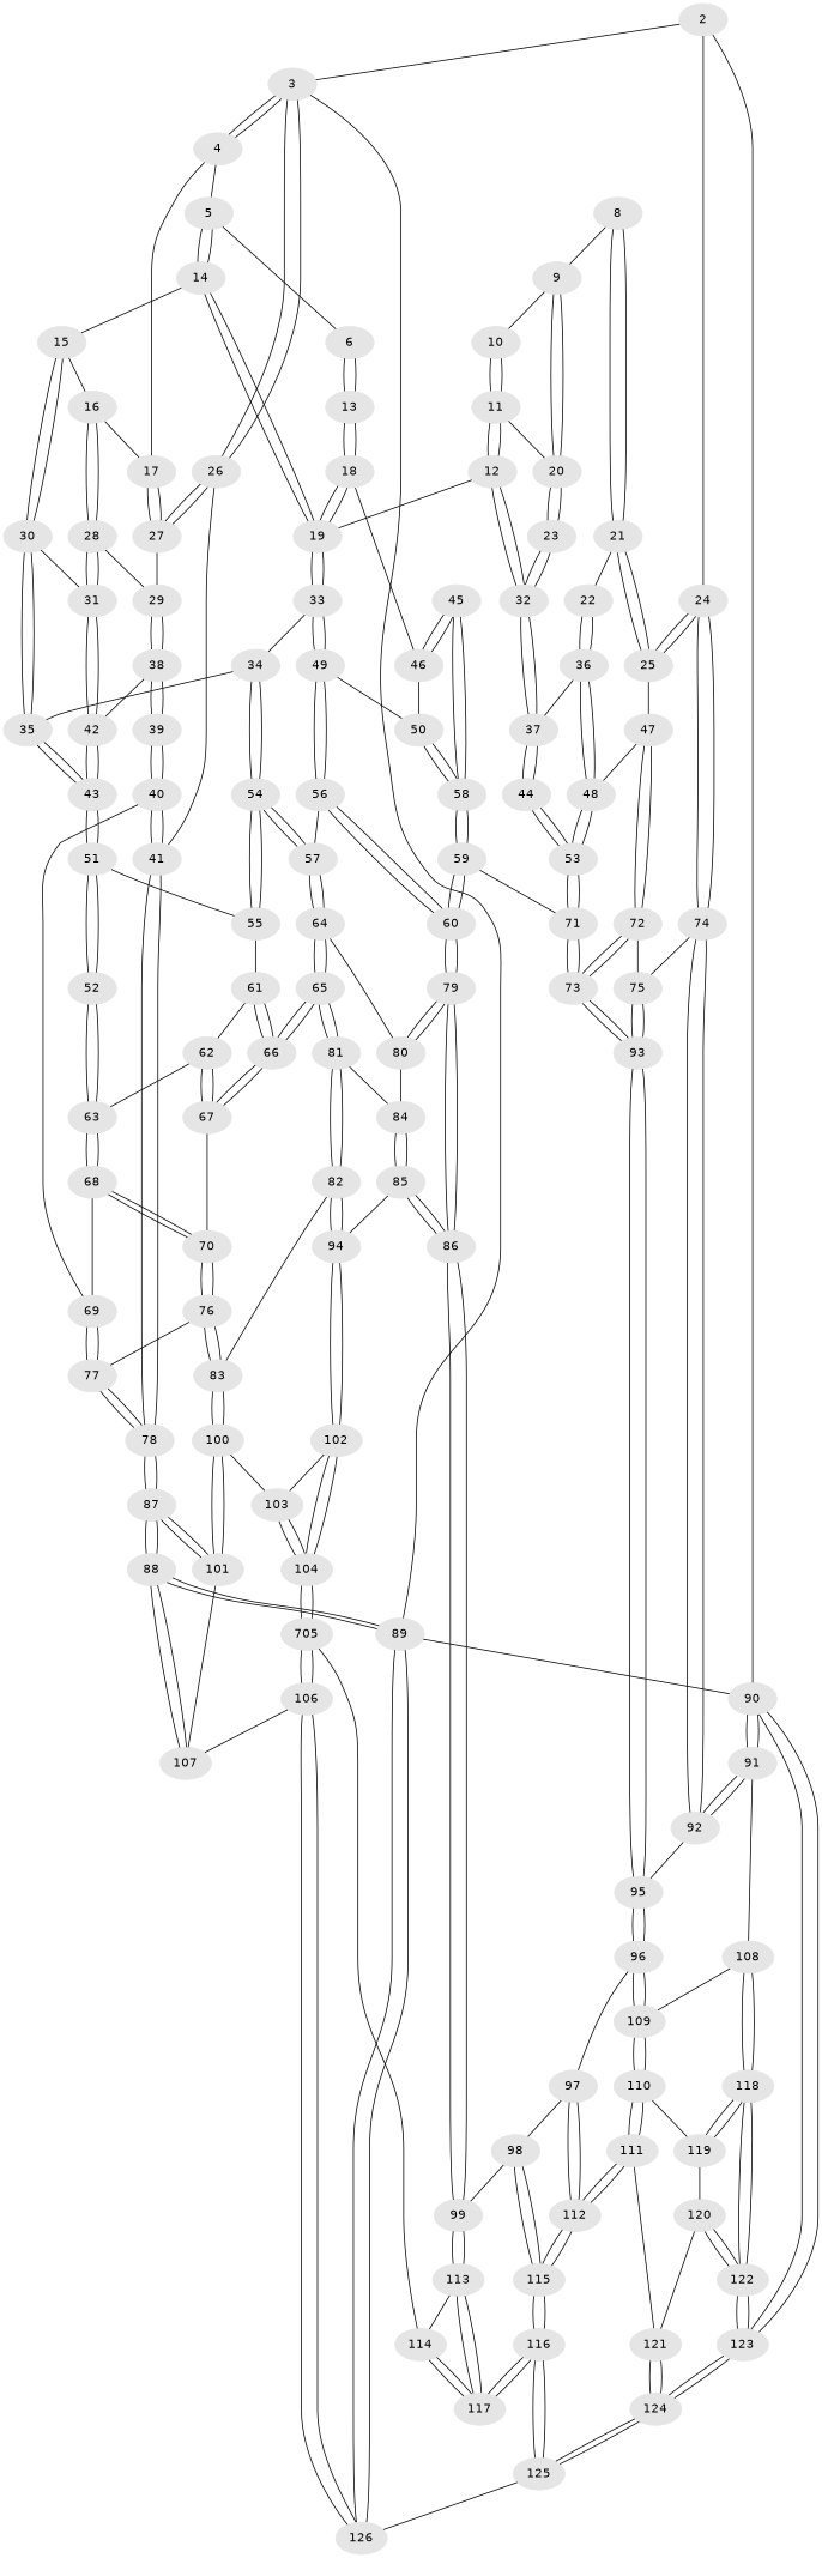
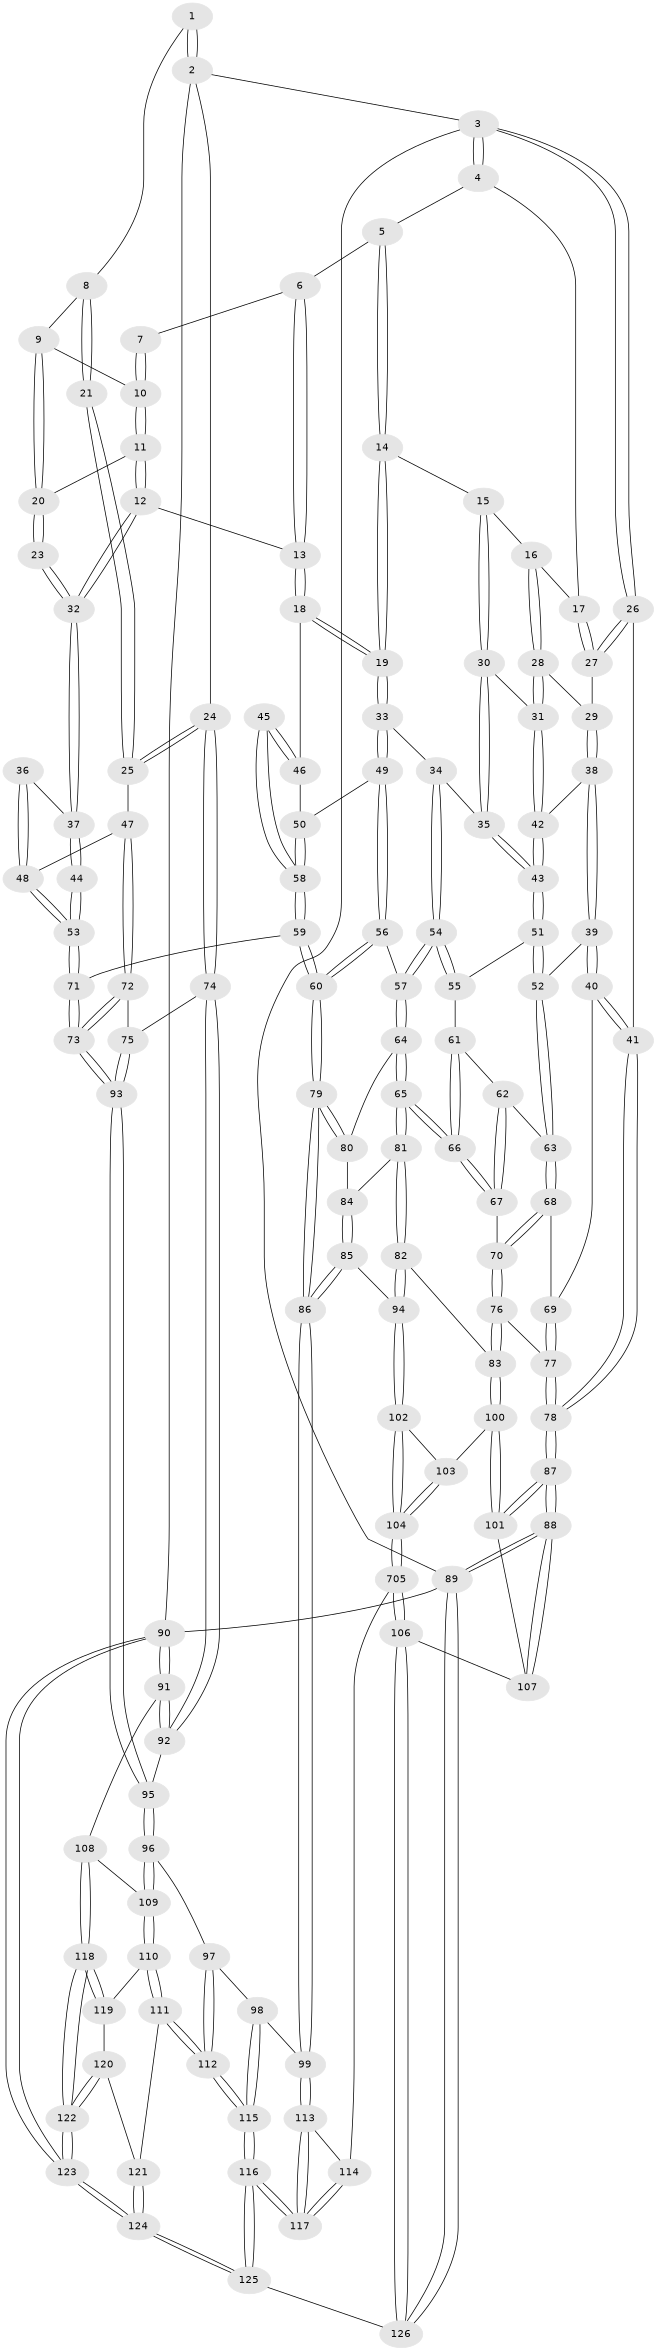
  graph {
    fontname="DejaVu Sans"
    node [color=gray90 fontname="DejaVu Sans" style=filled]
    edge [fontname="DejaVu Sans"]
+   1
    2
    8
    3
    24
    90
    9
    21
    4
    26
    89
    25
    74
    91
    123
    5
    17
    27
    41
    126
    6
    14
+   7
    13
    15
    19
    10
    18
    11
    20
-   22
    23
    12
    32
    37
    46
    16
    30
    33
    28
    31
    35
    29
    50
    34
    49
    36
    47
    48
    75
    92
    72
    78
    38
    42
    39
    43
    44
    54
    56
    55
    57
    51
    53
    40
    52
    69
    63
    77
    87
    45
    58
    71
    59
    73
    60
    61
    68
    64
    62
    66
    79
    65
    80
    86
    67
    70
    81
    84
    82
    76
    83
    93
    95
    100
    88
    101
    99
    85
    94
    102
    103
    113
    107
    108
    124
    109
    118
    96
    104
    97
    98
    112
    110
    115
    116
    114
    117
    n119 [label=705]
    106
    119
    122
    111
    121
    120
    125
+   1 -- 2
+   1 -- 2
+   1 -- 8
    2 -- 3
    2 -- 24
    2 -- 90
    8 -- 9
    8 -- 21
    8 -- 21
    3 -- 4
    3 -- 4
    3 -- 26
    3 -- 26
    3 -- 89
    24 -- 25
    24 -- 25
    24 -- 74
    24 -- 74
    90 -- 91
    90 -- 91
    90 -- 123
    90 -- 123
    9 -- 10
    9 -- 20
    9 -- 20
    21 -- 25
    21 -- 25
-   21 -- 22
    4 -- 5
    4 -- 17
    26 -- 27
    26 -- 27
    26 -- 41
    89 -- 90
    89 -- 126
    89 -- 126
    25 -- 47
    74 -- 75
    74 -- 92
    74 -- 92
    91 -- 92
    91 -- 92
    91 -- 108
    123 -- 124
    123 -- 124
    5 -- 6
    5 -- 14
    5 -- 14
    17 -- 27
    17 -- 27
    27 -- 29
    41 -- 78
    41 -- 78
+   6 -- 7
    6 -- 13
    6 -- 13
    14 -- 15
    14 -- 19
    14 -- 19
+   7 -- 10
+   7 -- 10
    13 -- 18
    13 -- 18
    15 -- 16
    15 -- 30
    15 -- 30
    19 -- 33
    19 -- 33
    10 -- 11
    10 -- 11
    18 -- 19
    18 -- 19
    18 -- 46
    11 -- 20
    11 -- 12
    11 -- 12
    20 -- 23
    20 -- 23
-   22 -- 36
-   22 -- 36
    23 -- 32
    23 -- 32
-   12 -- 19
+   12 -- 13
    12 -- 32
    12 -- 32
    32 -- 37
    32 -- 37
    37 -- 44
    37 -- 44
    46 -- 50
    16 -- 17
    16 -- 28
    16 -- 28
    30 -- 31
    30 -- 35
    30 -- 35
    33 -- 34
    33 -- 49
    33 -- 49
    28 -- 31
    28 -- 31
    28 -- 29
    31 -- 42
    31 -- 42
    35 -- 43
    35 -- 43
    29 -- 38
    29 -- 38
    50 -- 58
    50 -- 58
    34 -- 35
    34 -- 54
    34 -- 54
    49 -- 50
    49 -- 56
    49 -- 56
    36 -- 37
    36 -- 48
    36 -- 48
    47 -- 48
    47 -- 72
    47 -- 72
    48 -- 53
    48 -- 53
    75 -- 93
    75 -- 93
    92 -- 95
    72 -- 75
    72 -- 73
    72 -- 73
    78 -- 87
    78 -- 87
    38 -- 42
    38 -- 39
    38 -- 39
    42 -- 43
    42 -- 43
    39 -- 40
    39 -- 40
+   39 -- 52
    43 -- 51
    43 -- 51
    44 -- 53
    44 -- 53
    54 -- 55
    54 -- 55
    54 -- 57
    54 -- 57
    56 -- 57
    56 -- 60
    56 -- 60
    55 -- 61
    57 -- 64
    57 -- 64
    51 -- 55
    51 -- 52
    51 -- 52
    53 -- 71
    53 -- 71
    40 -- 41
    40 -- 41
    40 -- 69
    52 -- 63
    52 -- 63
    69 -- 77
    69 -- 77
    63 -- 68
    63 -- 68
    77 -- 78
    77 -- 78
    87 -- 88
    87 -- 88
    87 -- 101
    87 -- 101
    45 -- 46
    45 -- 46
    45 -- 58
    45 -- 58
    58 -- 59
    58 -- 59
    71 -- 73
    71 -- 73
    59 -- 71
    59 -- 60
    59 -- 60
    73 -- 93
    73 -- 93
    60 -- 79
    60 -- 79
    61 -- 62
    61 -- 66
    61 -- 66
    68 -- 69
    68 -- 70
    68 -- 70
    64 -- 65
    64 -- 65
    64 -- 80
    62 -- 63
    62 -- 67
    62 -- 67
    66 -- 67
    66 -- 67
    79 -- 80
    79 -- 80
    79 -- 86
    79 -- 86
    65 -- 66
    65 -- 66
    65 -- 81
    65 -- 81
    80 -- 84
    86 -- 99
    86 -- 99
    67 -- 70
    70 -- 76
    70 -- 76
    81 -- 84
    81 -- 82
    81 -- 82
    84 -- 85
    84 -- 85
    82 -- 83
    82 -- 94
    82 -- 94
    76 -- 77
    76 -- 83
    76 -- 83
    83 -- 100
    83 -- 100
    93 -- 95
    93 -- 95
    95 -- 96
    95 -- 96
    100 -- 101
    100 -- 101
    100 -- 103
    88 -- 89
    88 -- 89
    88 -- 107
    88 -- 107
    101 -- 107
    99 -- 113
    99 -- 113
    85 -- 86
    85 -- 86
    85 -- 94
    94 -- 102
    94 -- 102
    102 -- 103
    102 -- 104
    102 -- 104
    103 -- 104
    103 -- 104
    113 -- 114
    113 -- 117
    113 -- 117
    108 -- 109
    108 -- 118
    108 -- 118
    124 -- 125
    124 -- 125
    109 -- 110
    109 -- 110
    118 -- 119
    118 -- 119
    118 -- 122
    118 -- 122
    96 -- 109
    96 -- 109
    96 -- 97
    104 -- n119
    104 -- n119
    97 -- 98
    97 -- 112
    97 -- 112
    98 -- 99
    98 -- 115
    98 -- 115
    112 -- 115
    112 -- 115
    110 -- 119
    110 -- 111
    110 -- 111
    115 -- 116
    115 -- 116
    116 -- 117
    116 -- 117
    116 -- 125
    116 -- 125
    114 -- 117
    114 -- 117
    n119 -- 114
    n119 -- 106
    n119 -- 106
    106 -- 126
    106 -- 126
    106 -- 107
    119 -- 120
    122 -- 123
    122 -- 123
    111 -- 112
    111 -- 112
    111 -- 121
    121 -- 124
    121 -- 124
    120 -- 122
    120 -- 122
    120 -- 121
    125 -- 126
  }
